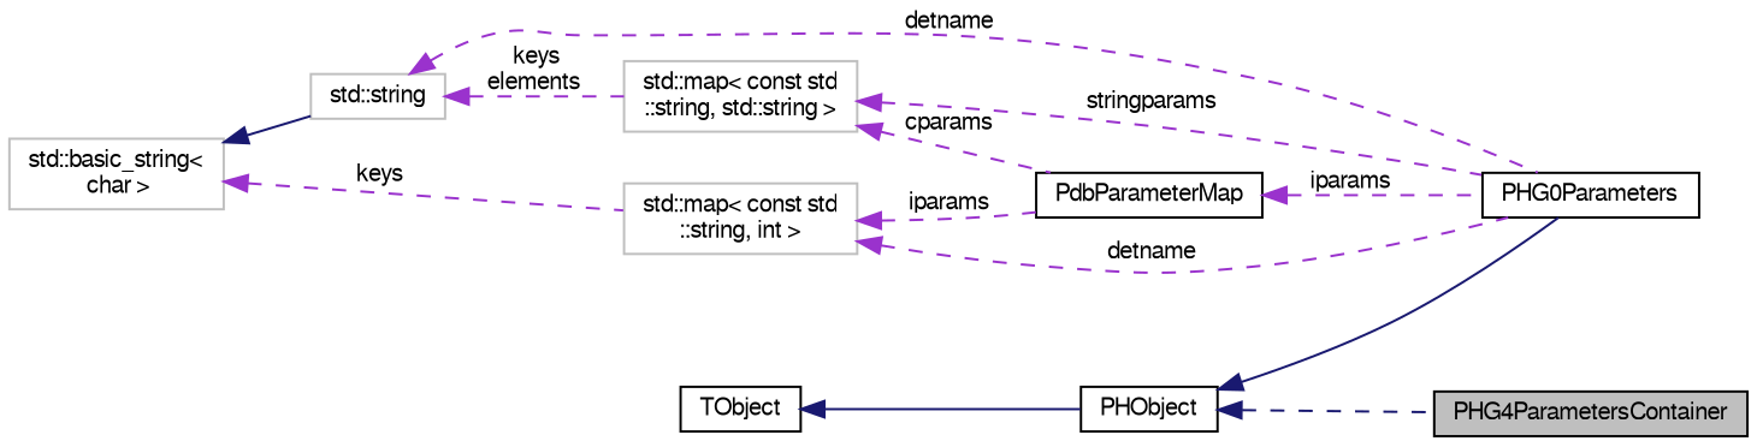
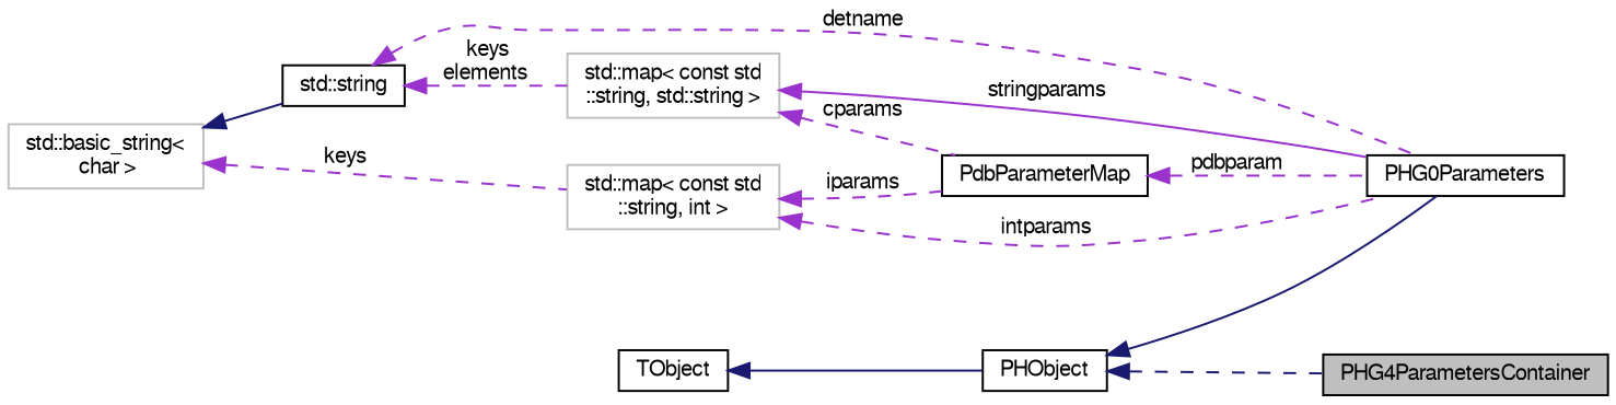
  digraph {
    rankdir=LR
    node [color=black fontname=FreeSans fontsize=10 shape=record]
    edge [color=darkorchid3 dir=back fontname=FreeSans fontsize=10 labelfontname=FreeSans labelfontsize=10 style=dashed]
    n1 [fillcolor=grey75 fontcolor=black height=0.2 label=PHG4ParametersContainer style=filled width=0.4]
    n2 [height=0.2 label=PHObject width=0.4]
    n3 [height=0.2 label=PHG0Parameters width=0.4]
    n4 [height=0.2 label=TObject width=0.4]
    n5 [height=0.2 label=PdbParameterMap width=0.4]
-   n6 [color=grey75 height=0.2 label="std::string" width=0.4]
+   n6 [height=0.2 label="std::string" width=0.4]
    n7 [color=grey75 height=0.2 label="std::map\< const std\l::string, std::string \>" width=0.4]
    n8 [color=grey75 height=0.2 label="std::map\< const std\l::string, int \>" width=0.4]
    n9 [color=grey75 height=0.2 label="std::basic_string\<\l char \>" width=0.4]
    n2 -> n1 [color=midnightblue]
    n2 -> n3 [color=midnightblue style=solid]
    n4 -> n2 [color=midnightblue style=solid]
-   n5 -> n3 [label=" iparams"]
+   n5 -> n3 [label=" pdbparam"]
    n6 -> n3 [label=" detname"]
    n6 -> n7 [label=" keys\nelements"]
-   n7 -> n3 [label=" stringparams"]
+   n7 -> n3 [label=" stringparams" style=solid]
    n7 -> n5 [label=" cparams"]
-   n8 -> n3 [label=" detname"]
+   n8 -> n3 [label=" intparams"]
    n8 -> n5 [label=" iparams"]
    n9 -> n6 [color=midnightblue style=solid]
    n9 -> n8 [label=" keys"]
  }
